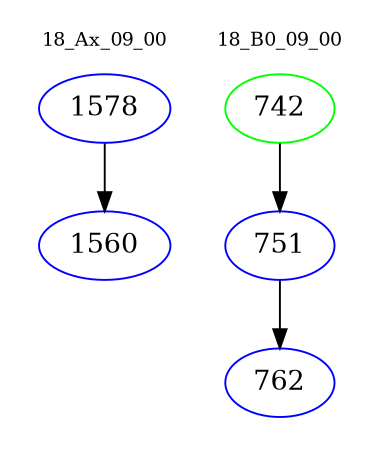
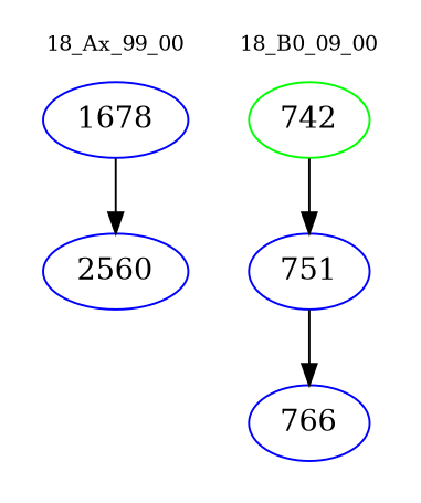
  digraph {
    node [color=blue]
    edge [color=black]
-   n1 [label=1578]
-   n2 [label=1560]
+   n1 [label=1678]
+   n2 [label=2560]
    n3 [color=green label=742]
    n4 [label=751]
-   n5 [label=762]
+   n5 [label=766]
    subgraph cluster_1 {
      color=white
      fontsize=10
-     label="18_Ax_09_00"
+     label="18_Ax_99_00"
      n1
      n2
    }
    subgraph cluster_2 {
      color=white
      fontsize=10
      label="18_B0_09_00"
      n3
      n4
      n5
    }
    n1 -> n2
    n3 -> n4
    n4 -> n5
  }
